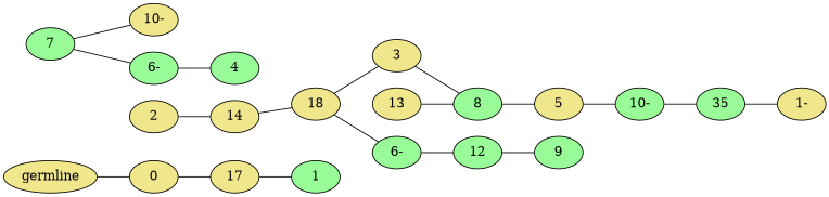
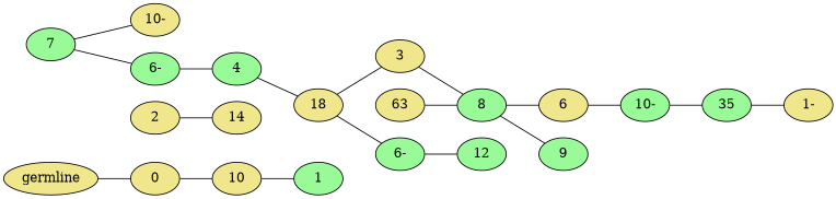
  graph {
    rankdir=LR
    node [fillcolor=khaki style=filled]
    n1 [label=germline]
    n2 [label=0]
-   n3 [label=17]
+   n3 [label=10]
    n4 [fillcolor=palegreen label=1]
    n5 [fillcolor=palegreen label=7]
    n6 [label="10-"]
    n7 [fillcolor=palegreen label="6-"]
    n8 [label=2]
    n9 [label=14]
    n10 [label=18]
    n11 [label=3]
    n12 [fillcolor=palegreen label="6-"]
    n13 [fillcolor=palegreen label=8]
    n14 [fillcolor=palegreen label=12]
-   n15 [label=13]
-   n16 [label=5]
+   n15 [label=63]
+   n16 [label=6]
    n17 [fillcolor=palegreen label="10-"]
    n18 [fillcolor=palegreen label=35]
    n19 [label="1-"]
    n20 [fillcolor=palegreen label=9]
    n21 [fillcolor=palegreen label=4]
    n1 -- n2
    n2 -- n3
    n3 -- n4
    n5 -- n6
    n5 -- n7
    n7 -- n21
    n8 -- n9
-   n9 -- n10
+   n21 -- n10
    n10 -- n11
    n10 -- n12
    n11 -- n13
    n12 -- n14
    n13 -- n16
-   n14 -- n20
+   n13 -- n20
    n15 -- n13
    n16 -- n17
    n17 -- n18
    n18 -- n19
  }
